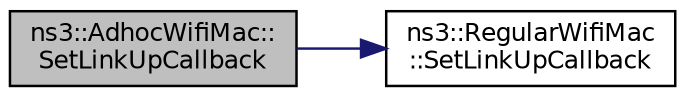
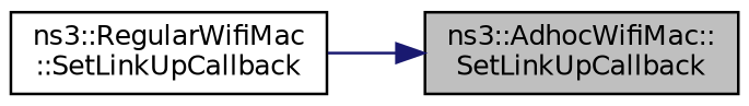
  digraph {
    rankdir=LR
    node [color=black fontname=Helvetica fontsize=10 shape=record style=filled]
    n1 [fillcolor=grey75 fontcolor=black height=0.2 label="ns3::AdhocWifiMac::\lSetLinkUpCallback" width=0.4]
    n2 [fillcolor=white height=0.2 label="ns3::RegularWifiMac\l::SetLinkUpCallback" width=0.4]
-   n1 -> n2 [color=midnightblue fontname=Helvetica fontsize=10 labelfontname=Helvetica labelfontsize=10 style=solid]
+   n2 -> n1 [color=midnightblue fontname=Helvetica fontsize=10 labelfontname=Helvetica labelfontsize=10 style=solid]
  }
